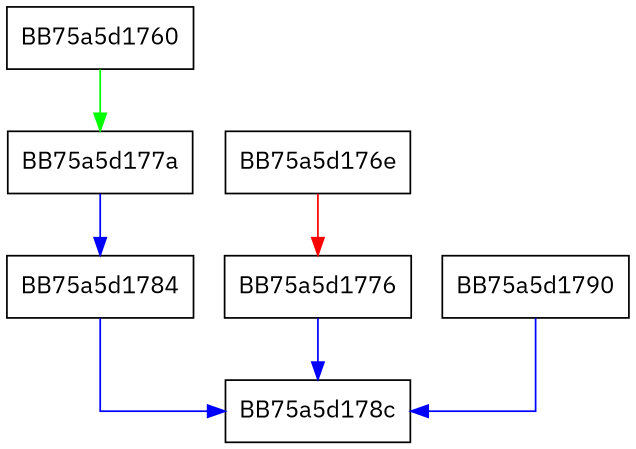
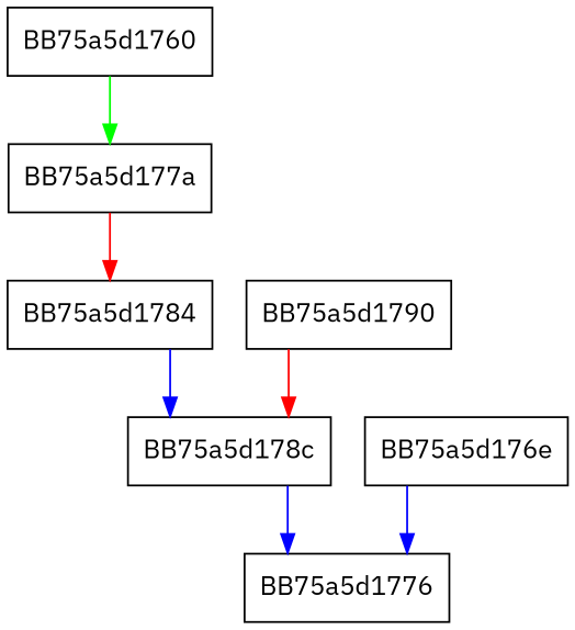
  digraph {
    fontname="IBM Plex Sans"
    splines=ortho
    node [fontname="IBM Plex Sans" shape=box]
    edge [color=blue fontname="IBM Plex Sans"]
    BB75a5d1760
    BB75a5d177a
    BB75a5d1784
    n4 [label=BB75a5d1776]
    BB75a5d176e
    BB75a5d1790
    BB75a5d178c
    BB75a5d1760 -> BB75a5d177a [color=green]
-   BB75a5d177a -> BB75a5d1784
+   BB75a5d177a -> BB75a5d1784 [color=red]
    BB75a5d1784 -> BB75a5d178c
-   BB75a5d176e -> n4 [color=red]
-   BB75a5d1790 -> BB75a5d178c
-   n4 -> BB75a5d178c
+   BB75a5d176e -> n4
+   BB75a5d1790 -> BB75a5d178c [color=red]
+   BB75a5d178c -> n4
  }
